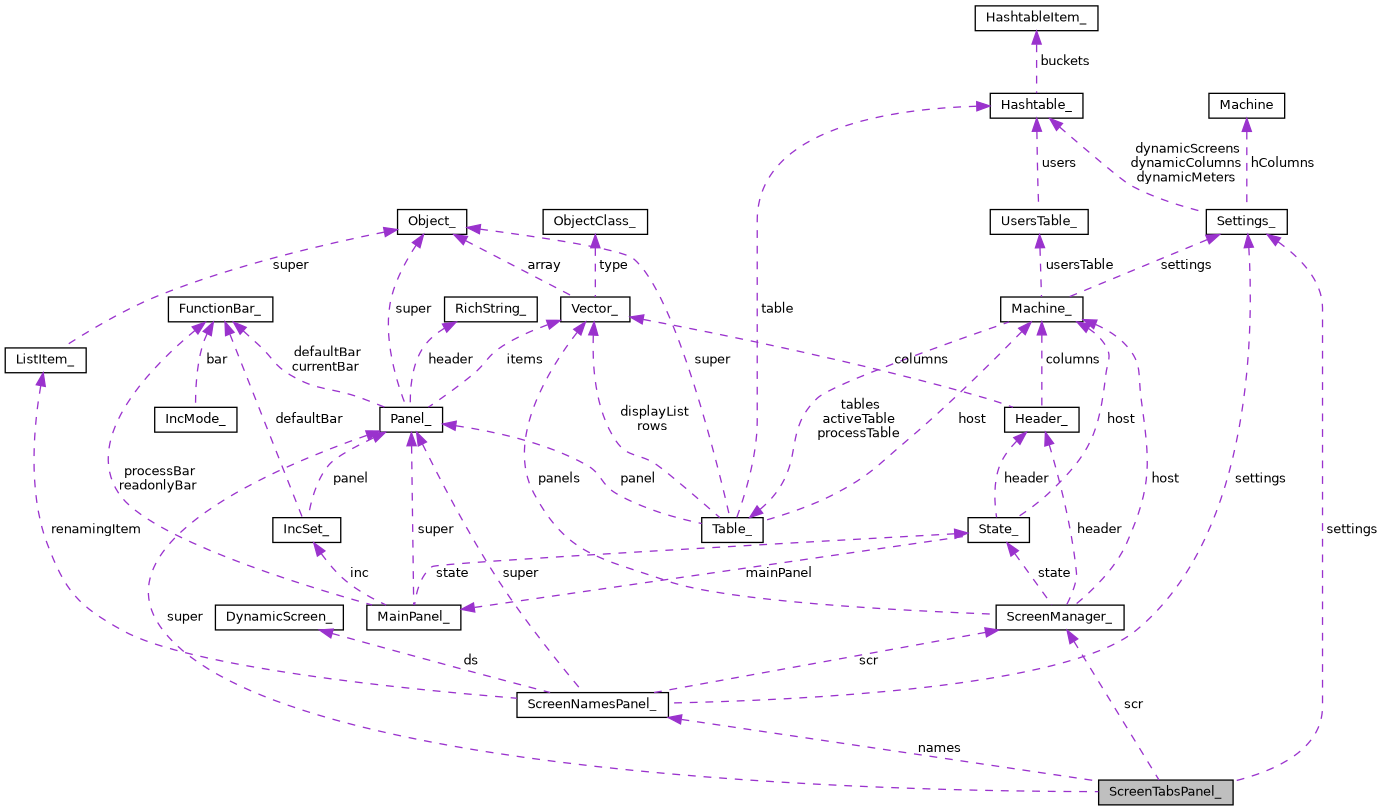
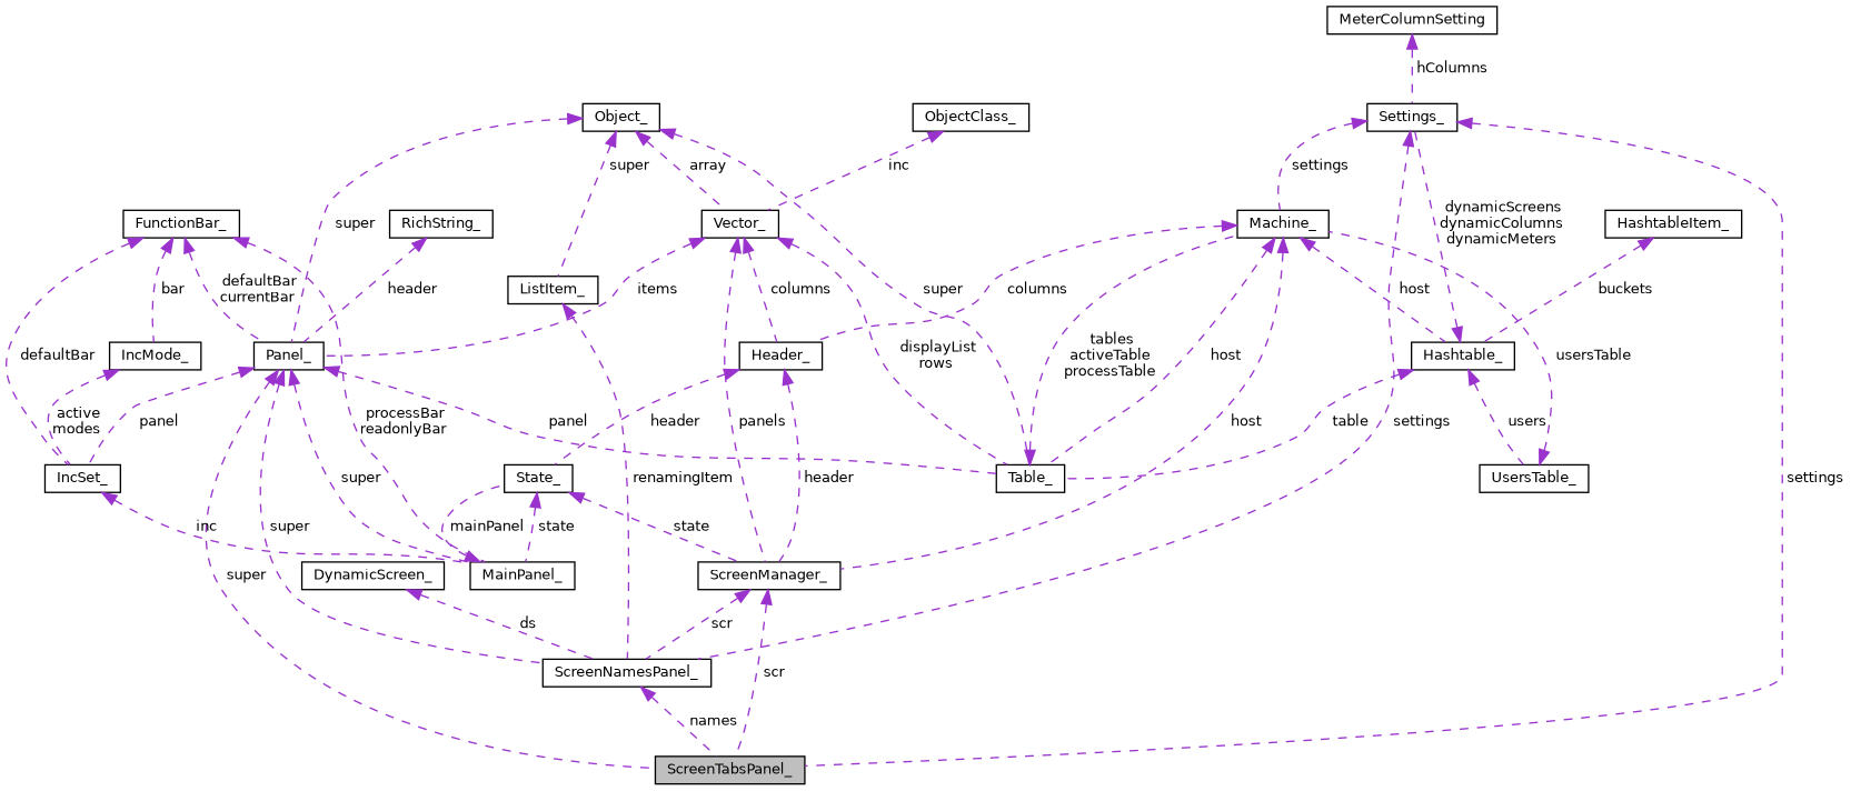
  digraph {
    node [color=black fillcolor=white fontname=Helvetica fontsize=10 shape=record style=filled]
    edge [color=darkorchid3 dir=back fontname=Helvetica fontsize=10 labelfontname=Helvetica labelfontsize=10 style=dashed]
    n1 [fillcolor=grey75 fontcolor=black height=0.2 label=ScreenTabsPanel_ width=0.4]
    n2 [height=0.2 label=Settings_ width=0.4]
    n3 [height=0.2 label=Machine_ width=0.4]
    n4 [height=0.2 label=ScreenNamesPanel_ width=0.4]
    n5 [height=0.2 label=Table_ width=0.4]
    n6 [height=0.2 label=ScreenManager_ width=0.4]
    n7 [height=0.2 label=Header_ width=0.4]
    n8 [height=0.2 label=State_ width=0.4]
    n9 [height=0.2 label=Vector_ width=0.4]
    n10 [height=0.2 label=Panel_ width=0.4]
    n11 [height=0.2 label=MainPanel_ width=0.4]
    n12 [height=0.2 label=IncSet_ width=0.4]
    n13 [height=0.2 label=ObjectClass_ width=0.4]
    n14 [height=0.2 label=Object_ width=0.4]
    n15 [height=0.2 label=ListItem_ width=0.4]
    n16 [height=0.2 label=UsersTable_ width=0.4]
    n17 [height=0.2 label=Hashtable_ width=0.4]
    n18 [height=0.2 label=HashtableItem_ width=0.4]
    n19 [height=0.2 label=RichString_ width=0.4]
    n20 [height=0.2 label=FunctionBar_ width=0.4]
    n21 [height=0.2 label=IncMode_ width=0.4]
-   n22 [height=0.2 label=Machine width=0.4]
+   n22 [height=0.2 label=MeterColumnSetting width=0.4]
    n23 [height=0.2 label=DynamicScreen_ width=0.4]
    n2 -> n1 [label=" settings"]
    n2 -> n3 [label=" settings"]
    n2 -> n4 [label=" settings"]
    n3 -> n5 [label=" host"]
    n3 -> n6 [label=" host"]
    n3 -> n7 [label=" columns"]
-   n3 -> n8 [label=" host"]
+   n3 -> n17 [label=" host"]
    n4 -> n1 [label=" names"]
    n5 -> n3 [label=" tables\nactiveTable\nprocessTable"]
    n6 -> n1 [label=" scr"]
    n6 -> n4 [label=" scr"]
    n7 -> n6 [label=" header"]
    n7 -> n8 [label=" header"]
    n8 -> n6 [label=" state"]
    n8 -> n11 [label=" state"]
    n9 -> n5 [label=" displayList\nrows"]
    n9 -> n6 [label=" panels"]
    n9 -> n7 [label=" columns"]
    n9 -> n10 [label=" items"]
    n10 -> n1 [label=" super"]
    n10 -> n4 [label=" super"]
    n10 -> n5 [label=" panel"]
    n10 -> n11 [label=" super"]
    n10 -> n12 [label=" panel"]
    n11 -> n8 [label=" mainPanel"]
    n12 -> n11 [label=" inc"]
-   n13 -> n9 [label=" type"]
+   n13 -> n9 [label=" inc"]
    n14 -> n5 [label=" super"]
    n14 -> n9 [label=" array"]
    n14 -> n10 [label=" super"]
    n14 -> n15 [label=" super"]
    n15 -> n4 [label=" renamingItem"]
    n16 -> n3 [label=" usersTable"]
    n17 -> n2 [label=" dynamicScreens\ndynamicColumns\ndynamicMeters"]
    n17 -> n5 [label=" table"]
    n17 -> n16 [label=" users"]
    n18 -> n17 [label=" buckets"]
    n19 -> n10 [label=" header"]
    n20 -> n10 [label=" defaultBar\ncurrentBar"]
    n20 -> n11 [label=" processBar\nreadonlyBar"]
    n20 -> n12 [label=" defaultBar"]
    n20 -> n21 [label=" bar"]
+   n21 -> n12 [label=" active\nmodes"]
    n22 -> n2 [label=" hColumns"]
    n23 -> n4 [label=" ds"]
  }
